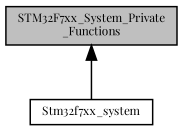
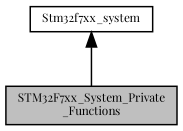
  digraph {
    rankdir=TB
    fontname="Playfair Display"
    node [color=black fontname="Playfair Display" fontsize=8 shape=record style=filled]
    n1 [fillcolor=white height=0.2 label=Stm32f7xx_system width=0.4]
    n2 [fillcolor=grey75 fontcolor=black height=0.2 label="STM32F7xx_System_Private\l_Functions" width=0.4]
-   n2 -> n1 [dir=back fontname="Playfair Display" fontsize=8 labelfontname=Sans labelfontsize=8 shape=plaintext style=solid]
+   n1 -> n2 [dir=back fontname="Playfair Display" fontsize=8 labelfontname=Sans labelfontsize=8 shape=plaintext style=solid]
  }
